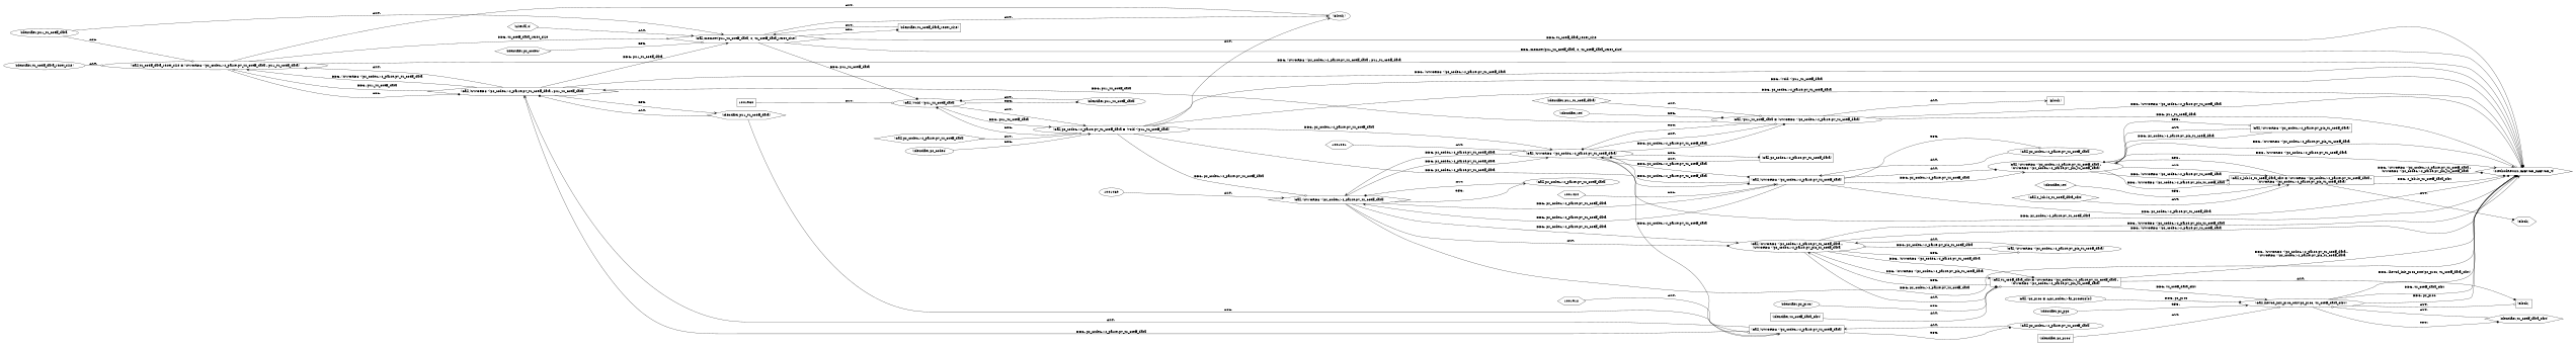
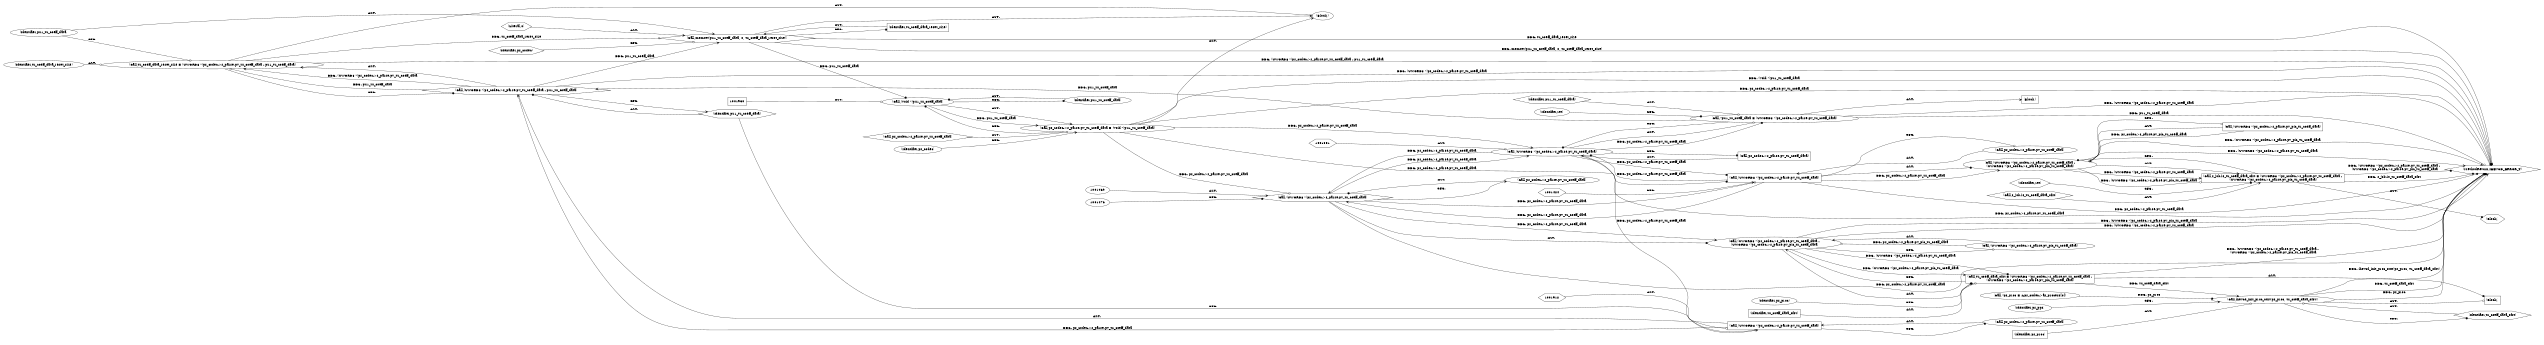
  digraph {
    rankdir=LR
    node [shape=ellipse]
    edge [arrowhead=vee]
    n1 [label="(Call,tu_coeff_data_reset_size = (UWORD8 *)ps_codec->s_parse.pv_tu_coeff_data - pu1_tu_coeff_data)"]
    n2 [label="(Call,(UWORD8 *)ps_codec->s_parse.pv_tu_coeff_data - pu1_tu_coeff_data)" shape=hexagon]
    n3 [label="(Call,memset(pu1_tu_coeff_data, 0, tu_coeff_data_reset_size))" shape=hexagon]
    n4 [label="(Block,)"]
-   n5 [label="(MethodReturn,IHEVCD_IHEVCD_T)" shape=hexagon]
+   n5 [label="(MethodReturn,IHEVCD_ERROR_T)" shape=hexagon]
    n6 [label="(Identifier,pu1_tu_coeff_data)" shape=hexagon]
    n7 [label="(Call,(void *)pu1_tu_coeff_data)"]
    n8 [label="(Identifier,tu_coeff_data_reset_size)" shape=box]
    n9 [label="(Call,(UWORD8 *)ps_codec->s_parse.pv_tu_coeff_data)" shape=box]
    n10 [label="(Call,ps_codec->s_parse.pv_tu_coeff_data)"]
    n11 [label="(Call,(UWORD8 *)ps_codec->s_parse.pv_tu_coeff_data)"]
    n12 [label="(Call,(UWORD8 *)ps_codec->s_parse.pv_tu_coeff_data)" shape=box]
    n13 [label="(Call,(UWORD8 *)ps_codec->s_parse.pv_tu_coeff_data)" shape=hexagon]
    n14 [label="(Call,*pu1_tu_coeff_data = (UWORD8 *)ps_codec->s_parse.pv_tu_coeff_data)"]
    n15 [label="(Call,ps_codec->s_parse.pv_tu_coeff_data)" shape=box]
    n16 [label="(Call,(UWORD8 *)ps_codec->s_parse.pv_tu_coeff_data -\n (UWORD8 *)ps_codec->s_parse.pv_pic_tu_coeff_data)"]
    n17 [label="(Call,ps_codec->s_parse.pv_tu_coeff_data)"]
    n18 [label="(Call,(UWORD8 *)ps_codec->s_parse.pv_tu_coeff_data -\n (UWORD8 *)ps_codec->s_parse.pv_pic_tu_coeff_data)"]
    n19 [label="(Call,ps_codec->s_parse.pv_tu_coeff_data)"]
    n20 [label="(Block,)" shape=box]
    n21 [label="(Call,s_job.i4_tu_coeff_data_ofst = (UWORD8 *)ps_codec->s_parse.pv_tu_coeff_data -\n (UWORD8 *)ps_codec->s_parse.pv_pic_tu_coeff_data)" shape=box]
    n22 [label="(Call,(UWORD8 *)ps_codec->s_parse.pv_pic_tu_coeff_data)" shape=box]
    n23 [label="(Call,ps_codec->s_parse.pv_tu_coeff_data = (void *)pu1_tu_coeff_data)"]
    n24 [label="(Identifier,pu1_tu_coeff_data)"]
    n25 [label="(Call,tu_coeff_data_ofst = (UWORD8 *)ps_codec->s_parse.pv_tu_coeff_data -\n (UWORD8 *)ps_codec->s_parse.pv_pic_tu_coeff_data)" shape=box]
    n26 [label="(Call,(UWORD8 *)ps_codec->s_parse.pv_pic_tu_coeff_data)"]
    n27 [label="(Block,)" shape=hexagon]
    n28 [label="(Call,ihevcd_init_proc_ctxt(ps_proc, tu_coeff_data_ofst))"]
    n29 [label="(Block,)" shape=box]
    n30 [label="(Identifier,tu_coeff_data_ofst)" shape=hexagon]
    n31 [label="(Identifier,ps_codec)" shape=hexagon]
    n32 [label="(Identifier,pu1_tu_coeff_data)" shape=hexagon]
    n33 [label="(Identifier,ret)" shape=hexagon]
    n34 [label="(Literal,0)" shape=hexagon]
    n35 [label="(Identifier,ret)"]
    n36 [label="(Identifier,tu_coeff_data_ofst)" shape=box]
    n37 [label="(Call,*ps_proc = &ps_codec->as_process[0])"]
    n38 [label="(Identifier,pu1_tu_coeff_data)"]
    n39 [label="(Call,ps_codec->s_parse.pv_tu_coeff_data)" shape=hexagon]
    n40 [label="(Identifier,ps_proc)"]
    n41 [label="(Identifier,ps_pps)"]
    n42 [label="(Call,s_job.i4_tu_coeff_data_ofst)" shape=hexagon]
    n43 [label="(Identifier,tu_coeff_data_reset_size)"]
    n44 [label="(Identifier,ps_proc)" shape=box]
    n45 [label="(Identifier,ps_codec)"]
    1001912 [shape=hexagon]
    1001831 [shape=hexagon]
    1001424 [shape=hexagon]
    1001930 [shape=box]
    1001469
+   1001476
    n1 -> n2 [arrowhead=dot label="CFG: "]
    n1 -> n3 [arrowhead=odot label="DDG: tu_coeff_data_reset_size"]
    n1 -> n4 [arrowhead=odot label="AST: "]
    n1 -> n5 [arrowhead=dot label="DDG: (UWORD8 *)ps_codec->s_parse.pv_tu_coeff_data - pu1_tu_coeff_data"]
    n2 -> n1 [label="AST: "]
    n2 -> n1 [label="DDG: (UWORD8 *)ps_codec->s_parse.pv_tu_coeff_data"]
    n2 -> n1 [arrowhead=odot label="DDG: pu1_tu_coeff_data"]
    n2 -> n3 [label="DDG: pu1_tu_coeff_data"]
    n2 -> n5 [arrowhead=odot label="DDG: (UWORD8 *)ps_codec->s_parse.pv_tu_coeff_data"]
    n2 -> n6 [label="CFG: "]
    n3 -> n4 [label="AST: "]
    n3 -> n5 [arrowhead=dot label="DDG: tu_coeff_data_reset_size"]
    n3 -> n5 [label="DDG: memset(pu1_tu_coeff_data, 0, tu_coeff_data_reset_size)"]
    n3 -> n7 [arrowhead=dot label="DDG: pu1_tu_coeff_data"]
    n3 -> n8 [arrowhead=dot label="CFG: "]
    n6 -> n2 [arrowhead=dot label="AST: "]
    n6 -> n9 [arrowhead=odot label="CFG: "]
    n7 -> n23 [label="AST: "]
    n7 -> n23 [label="DDG: pu1_tu_coeff_data"]
    n7 -> n24 [arrowhead=dot label="CFG: "]
    n8 -> n3 [label="AST: "]
    n9 -> n2 [arrowhead=odot label="AST: "]
    n9 -> n2 [label="DDG: ps_codec->s_parse.pv_tu_coeff_data"]
    n9 -> n10 [arrowhead=dot label="CFG: "]
    n10 -> n9 [label="AST: "]
    n11 -> n5 [arrowhead=dot label="DDG: ps_codec->s_parse.pv_tu_coeff_data"]
    n11 -> n9 [label="DDG: ps_codec->s_parse.pv_tu_coeff_data"]
    n11 -> n12 [arrowhead=dot label="DDG: ps_codec->s_parse.pv_tu_coeff_data"]
    n11 -> n13 [label="DDG: ps_codec->s_parse.pv_tu_coeff_data"]
    n11 -> n14 [arrowhead=odot label="AST: "]
    n11 -> n14 [arrowhead=dot label="DDG: ps_codec->s_parse.pv_tu_coeff_data"]
    n11 -> n15 [arrowhead=dot label="CFG: "]
    n12 -> n5 [arrowhead=dot label="DDG: ps_codec->s_parse.pv_tu_coeff_data"]
    n12 -> n11 [arrowhead=dot label="DDG: ps_codec->s_parse.pv_tu_coeff_data"]
    n12 -> n13 [label="DDG: ps_codec->s_parse.pv_tu_coeff_data"]
    n12 -> n16 [arrowhead=dot label="AST: "]
    n12 -> n16 [label="DDG: ps_codec->s_parse.pv_tu_coeff_data"]
    n12 -> n17 [arrowhead=odot label="CFG: "]
    n13 -> n5 [arrowhead=odot label="DDG: ps_codec->s_parse.pv_tu_coeff_data"]
    n13 -> n11 [label="DDG: ps_codec->s_parse.pv_tu_coeff_data"]
    n13 -> n12 [arrowhead=odot label="DDG: ps_codec->s_parse.pv_tu_coeff_data"]
    n13 -> n18 [arrowhead=dot label="AST: "]
    n13 -> n18 [label="DDG: ps_codec->s_parse.pv_tu_coeff_data"]
    n13 -> n19 [label="CFG: "]
    n14 -> n2 [label="DDG: pu1_tu_coeff_data"]
    n14 -> n5 [arrowhead=odot label="DDG: (UWORD8 *)ps_codec->s_parse.pv_tu_coeff_data"]
    n14 -> n5 [arrowhead=odot label="DDG: pu1_tu_coeff_data"]
    n14 -> n11 [arrowhead=dot label="CFG: "]
    n14 -> n20 [label="AST: "]
    n15 -> n11 [label="AST: "]
    n16 -> n5 [label="DDG: (UWORD8 *)ps_codec->s_parse.pv_pic_tu_coeff_data"]
    n16 -> n5 [label="DDG: (UWORD8 *)ps_codec->s_parse.pv_tu_coeff_data"]
    n16 -> n21 [label="AST: "]
    n16 -> n21 [label="DDG: (UWORD8 *)ps_codec->s_parse.pv_tu_coeff_data"]
    n16 -> n21 [arrowhead=odot label="DDG: (UWORD8 *)ps_codec->s_parse.pv_pic_tu_coeff_data"]
    n16 -> n22 [arrowhead=odot label="CFG: "]
    n17 -> n12 [label="AST: "]
    n18 -> n5 [label="DDG: (UWORD8 *)ps_codec->s_parse.pv_pic_tu_coeff_data"]
    n18 -> n5 [arrowhead=dot label="DDG: (UWORD8 *)ps_codec->s_parse.pv_tu_coeff_data"]
    n18 -> n25 [arrowhead=odot label="AST: "]
    n18 -> n25 [arrowhead=dot label="DDG: (UWORD8 *)ps_codec->s_parse.pv_tu_coeff_data"]
    n18 -> n25 [label="DDG: (UWORD8 *)ps_codec->s_parse.pv_pic_tu_coeff_data"]
    n18 -> n26 [arrowhead=odot label="CFG: "]
    n19 -> n13 [arrowhead=dot label="AST: "]
    n21 -> n5 [arrowhead=dot label="DDG: (UWORD8 *)ps_codec->s_parse.pv_tu_coeff_data -\n (UWORD8 *)ps_codec->s_parse.pv_pic_tu_coeff_data"]
    n21 -> n5 [arrowhead=dot label="DDG: s_job.i4_tu_coeff_data_ofst"]
    n21 -> n16 [arrowhead=dot label="CFG: "]
    n21 -> n27 [arrowhead=dot label="AST: "]
    n22 -> n16 [label="AST: "]
    n22 -> n16 [arrowhead=odot label="DDG: ps_codec->s_parse.pv_pic_tu_coeff_data"]
    n23 -> n4 [label="AST: "]
    n23 -> n5 [arrowhead=dot label="DDG: (void *)pu1_tu_coeff_data"]
    n23 -> n5 [arrowhead=odot label="DDG: ps_codec->s_parse.pv_tu_coeff_data"]
    n23 -> n7 [arrowhead=dot label="CFG: "]
    n23 -> n11 [label="DDG: ps_codec->s_parse.pv_tu_coeff_data"]
    n23 -> n12 [arrowhead=dot label="DDG: ps_codec->s_parse.pv_tu_coeff_data"]
    n23 -> n13 [arrowhead=odot label="DDG: ps_codec->s_parse.pv_tu_coeff_data"]
    n24 -> n7 [arrowhead=dot label="AST: "]
    n25 -> n5 [arrowhead=dot label="DDG: (UWORD8 *)ps_codec->s_parse.pv_tu_coeff_data -\n (UWORD8 *)ps_codec->s_parse.pv_pic_tu_coeff_data"]
    n25 -> n18 [label="CFG: "]
    n25 -> n28 [label="DDG: tu_coeff_data_ofst"]
    n25 -> n29 [arrowhead=dot label="AST: "]
    n26 -> n18 [label="AST: "]
    n26 -> n18 [arrowhead=odot label="DDG: ps_codec->s_parse.pv_pic_tu_coeff_data"]
    n28 -> n5 [arrowhead=odot label="DDG: ps_proc"]
    n28 -> n5 [arrowhead=odot label="DDG: ihevcd_init_proc_ctxt(ps_proc, tu_coeff_data_ofst)"]
    n28 -> n5 [arrowhead=odot label="DDG: tu_coeff_data_ofst"]
    n28 -> n29 [arrowhead=odot label="AST: "]
    n28 -> n30 [arrowhead=dot label="CFG: "]
    n30 -> n28 [arrowhead=odot label="AST: "]
    n31 -> n3 [arrowhead=odot label="CFG: "]
    n32 -> n14 [arrowhead=odot label="AST: "]
    n33 -> n21 [arrowhead=dot label="CFG: "]
    n34 -> n3 [label="AST: "]
    n35 -> n14 [arrowhead=dot label="CFG: "]
    n36 -> n25 [arrowhead=dot label="AST: "]
    n37 -> n28 [arrowhead=dot label="DDG: ps_proc"]
    n38 -> n1 [arrowhead=odot label="CFG: "]
    n38 -> n3 [label="AST: "]
    n39 -> n23 [arrowhead=odot label="AST: "]
    n40 -> n25 [arrowhead=dot label="CFG: "]
    n41 -> n28 [label="CFG: "]
    n42 -> n21 [label="AST: "]
    n43 -> n1 [arrowhead=odot label="AST: "]
    n44 -> n28 [arrowhead=odot label="AST: "]
    n45 -> n23 [label="CFG: "]
    1001912 -> n9 [arrowhead=odot label="AST: "]
    1001831 -> n11 [arrowhead=odot label="AST: "]
    1001424 -> n12 [label="CFG: "]
    1001930 -> n7 [arrowhead=odot label="AST: "]
    1001469 -> n13 [label="AST: "]
+   1001476 -> n13 [arrowhead=dot label="CFG: "]
  }
